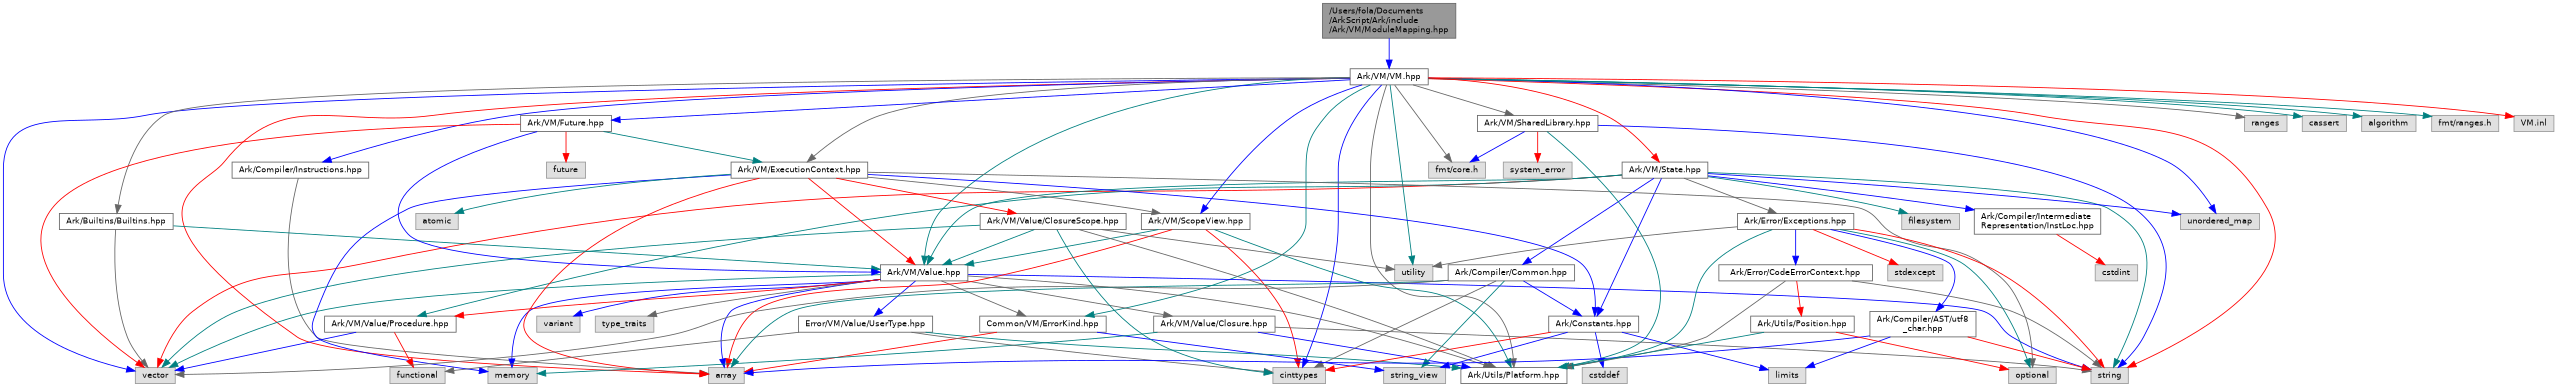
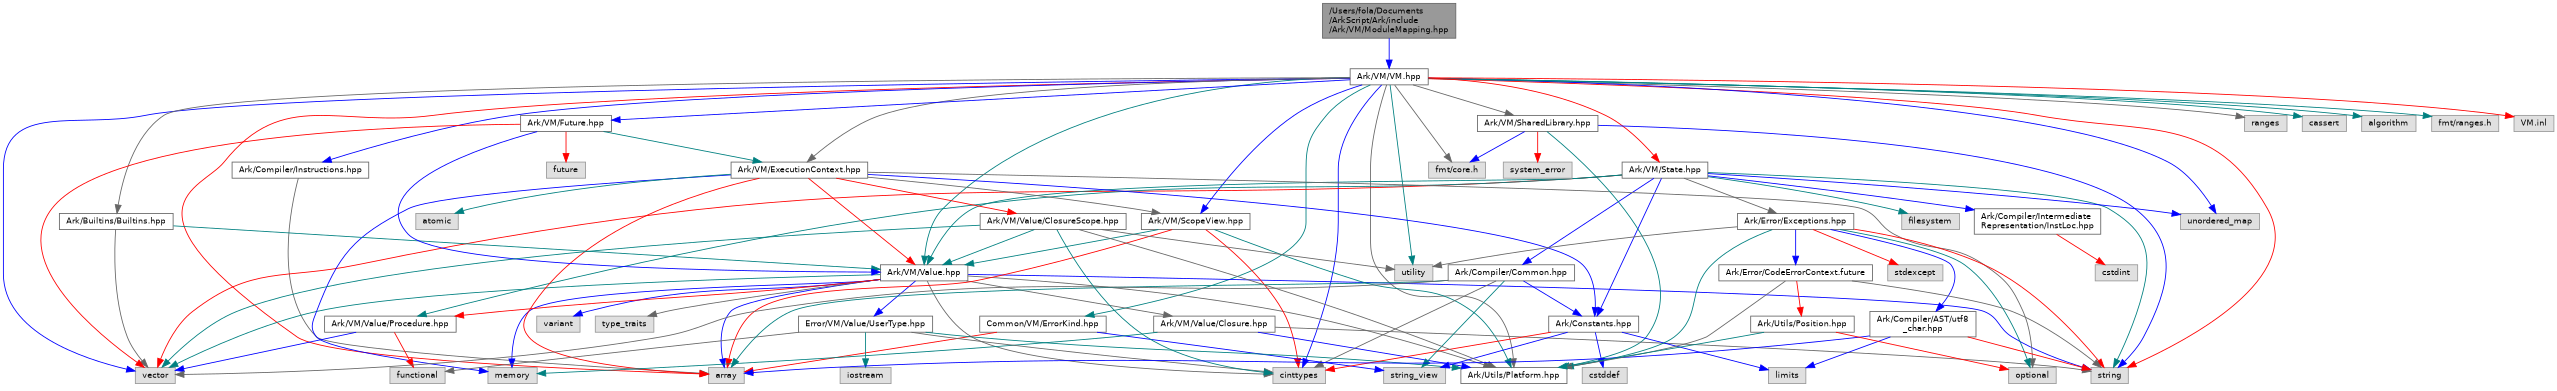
  digraph {
    node [color=grey60 fillcolor="#E0E0E0" fontname=Helvetica fontsize=10 shape=box style=filled]
    edge [color=blue fontname=Helvetica fontsize=10 labelfontname=Helvetica labelfontsize=10 style=solid]
    n1 [color=gray40 fillcolor=grey60 fontcolor=black height=0.2 label="/Users/fola/Documents\l/ArkScript/Ark/include\l/Ark/VM/ModuleMapping.hpp" width=0.4]
    n2 [color=grey40 fillcolor=white height=0.2 label="Ark/VM/VM.hpp" width=0.4]
    n3 [height=0.2 label=array width=0.4]
    n4 [height=0.2 label=vector width=0.4]
    n5 [height=0.2 label=string width=0.4]
    n6 [height=0.2 label=ranges width=0.4]
    n7 [height=0.2 label=cassert width=0.4]
    n8 [height=0.2 label=utility width=0.4]
    n9 [height=0.2 label=cinttypes width=0.4]
    n10 [height=0.2 label=unordered_map width=0.4]
    n11 [height=0.2 label=algorithm width=0.4]
    n12 [height=0.2 label="fmt/core.h" width=0.4]
    n13 [height=0.2 label="fmt/ranges.h" width=0.4]
    n14 [color=grey40 fillcolor=white height=0.2 label="Ark/Compiler/Instructions.hpp" width=0.4]
    n15 [color=grey40 fillcolor=white height=0.2 label="Ark/VM/Value.hpp" width=0.4]
    n16 [color=grey40 fillcolor=white height=0.2 label="Ark/Utils/Platform.hpp" width=0.4]
    n17 [color=grey40 fillcolor=white height=0.2 label="Ark/VM/State.hpp" width=0.4]
    n18 [color=grey40 fillcolor=white height=0.2 label="Ark/VM/ScopeView.hpp" width=0.4]
    n19 [color=grey40 fillcolor=white height=0.2 label="Common/VM/ErrorKind.hpp" width=0.4]
    n20 [color=grey40 fillcolor=white height=0.2 label="Ark/VM/ExecutionContext.hpp" width=0.4]
    n21 [color=grey40 fillcolor=white height=0.2 label="Ark/Builtins/Builtins.hpp" width=0.4]
    n22 [color=grey40 fillcolor=white height=0.2 label="Ark/VM/SharedLibrary.hpp" width=0.4]
    n23 [color=grey40 fillcolor=white height=0.2 label="Ark/VM/Future.hpp" width=0.4]
    n24 [height=0.2 label="VM.inl" width=0.4]
    n25 [height=0.2 label=variant width=0.4]
    n26 [height=0.2 label=memory width=0.4]
    n27 [height=0.2 label=type_traits width=0.4]
    n28 [color=grey40 fillcolor=white height=0.2 label="Ark/VM/Value/Closure.hpp" width=0.4]
    n29 [color=grey40 fillcolor=white height=0.2 label="Error/VM/Value/UserType.hpp" width=0.4]
    n30 [color=grey40 fillcolor=white height=0.2 label="Ark/VM/Value/Procedure.hpp" width=0.4]
    n31 [height=0.2 label=filesystem width=0.4]
    n32 [color=grey40 fillcolor=white height=0.2 label="Ark/Constants.hpp" width=0.4]
    n33 [color=grey40 fillcolor=white height=0.2 label="Ark/Compiler/Common.hpp" width=0.4]
    n34 [color=grey40 fillcolor=white height=0.2 label="Ark/Error/Exceptions.hpp" width=0.4]
    n35 [color=grey40 fillcolor=white height=0.2 label="Ark/Compiler/Intermediate\lRepresentation/InstLoc.hpp" width=0.4]
    n36 [height=0.2 label=string_view width=0.4]
    n37 [height=0.2 label=optional width=0.4]
    n38 [height=0.2 label=atomic width=0.4]
    n39 [color=grey40 fillcolor=white height=0.2 label="Ark/VM/Value/ClosureScope.hpp" width=0.4]
    n40 [height=0.2 label=system_error width=0.4]
    n41 [height=0.2 label=future width=0.4]
+   n42 [height=0.2 label=iostream width=0.4]
    n43 [height=0.2 label=functional width=0.4]
    n44 [height=0.2 label=limits width=0.4]
    n45 [height=0.2 label=cstddef width=0.4]
    n46 [height=0.2 label=stdexcept width=0.4]
    n47 [color=grey40 fillcolor=white height=0.2 label="Ark/Compiler/AST/utf8\l_char.hpp" width=0.4]
-   n48 [color=grey40 fillcolor=white height=0.2 label="Ark/Error/CodeErrorContext.hpp" width=0.4]
+   n48 [color=grey40 fillcolor=white height=0.2 label="Ark/Error/CodeErrorContext.future" width=0.4]
    n49 [height=0.2 label=cstdint width=0.4]
    n50 [color=grey40 fillcolor=white height=0.2 label="Ark/Utils/Position.hpp" width=0.4]
    n1 -> n2
    n2 -> n3 [color=red]
    n2 -> n4
    n2 -> n5 [color=red]
    n2 -> n6 [color=gray40]
    n2 -> n7 [color=teal]
    n2 -> n8 [color=teal]
    n2 -> n9
    n2 -> n10
    n2 -> n11 [color=teal]
    n2 -> n12 [color=gray40]
    n2 -> n13 [color=teal]
    n2 -> n14
    n2 -> n15 [color=teal]
    n2 -> n16 [color=gray40]
    n2 -> n17 [color=red]
    n2 -> n18
    n2 -> n19 [color=teal]
    n2 -> n20 [color=gray40]
    n2 -> n21 [color=gray40]
    n2 -> n22 [color=gray40]
    n2 -> n23
    n2 -> n24 [color=red]
    n14 -> n3 [color=gray40]
    n15 -> n3
    n15 -> n4 [color=teal]
    n15 -> n5
-   n15 -> n19 [color=gray40]
+   n15 -> n9 [color=gray40]
    n15 -> n16 [color=gray40]
    n15 -> n25
    n15 -> n26
    n15 -> n27 [color=gray40]
    n15 -> n28 [color=gray40]
    n15 -> n29
    n15 -> n30 [color=red]
    n17 -> n4 [color=red]
    n17 -> n5 [color=teal]
    n17 -> n10
    n17 -> n15 [color=teal]
    n17 -> n30 [color=teal]
    n17 -> n31 [color=teal]
    n17 -> n32
    n17 -> n33
    n17 -> n34 [color=gray40]
    n17 -> n35
    n18 -> n3 [color=red]
    n18 -> n9 [color=red]
    n18 -> n15 [color=teal]
    n18 -> n16 [color=teal]
    n19 -> n3 [color=red]
    n19 -> n36
    n20 -> n3 [color=red]
    n20 -> n15 [color=red]
    n20 -> n18 [color=gray40]
    n20 -> n26
    n20 -> n32
    n20 -> n37 [color=gray40]
    n20 -> n38 [color=teal]
    n20 -> n39 [color=red]
    n21 -> n4 [color=gray40]
    n21 -> n15 [color=teal]
    n22 -> n5
    n22 -> n12
    n22 -> n16 [color=teal]
    n22 -> n40 [color=red]
    n23 -> n4 [color=red]
    n23 -> n15
    n23 -> n20 [color=teal]
    n23 -> n41 [color=red]
    n28 -> n5 [color=gray40]
    n28 -> n16
    n28 -> n26 [color=teal]
    n29 -> n9 [color=gray40]
    n29 -> n16 [color=teal]
+   n29 -> n42 [color=teal]
    n29 -> n43 [color=gray40]
    n30 -> n4
    n30 -> n43 [color=red]
    n32 -> n9 [color=red]
    n32 -> n36
    n32 -> n44
    n32 -> n45
    n33 -> n3 [color=teal]
    n33 -> n4 [color=gray40]
    n33 -> n9 [color=gray40]
    n33 -> n32
    n33 -> n36 [color=teal]
    n34 -> n5 [color=red]
    n34 -> n8 [color=gray40]
    n34 -> n16 [color=teal]
    n34 -> n37 [color=teal]
    n34 -> n46 [color=red]
    n34 -> n47
    n34 -> n48
    n35 -> n49 [color=red]
    n39 -> n4 [color=teal]
    n39 -> n8 [color=gray40]
    n39 -> n9 [color=teal]
    n39 -> n15 [color=teal]
    n39 -> n16 [color=gray40]
    n47 -> n3
    n47 -> n5 [color=red]
    n47 -> n44
    n48 -> n5 [color=gray40]
    n48 -> n16 [color=gray40]
    n48 -> n50 [color=red]
    n50 -> n16 [color=teal]
    n50 -> n37 [color=red]
  }
